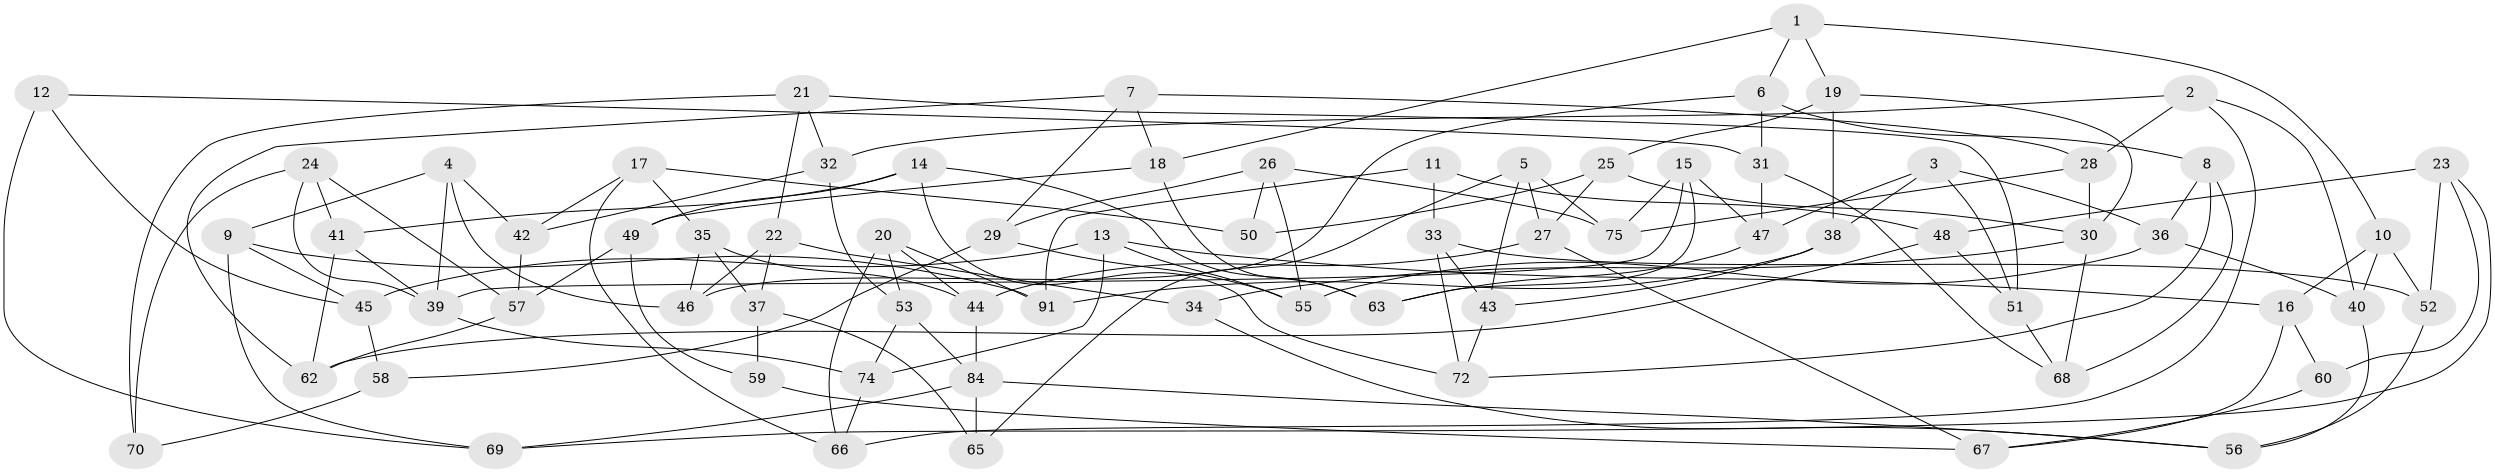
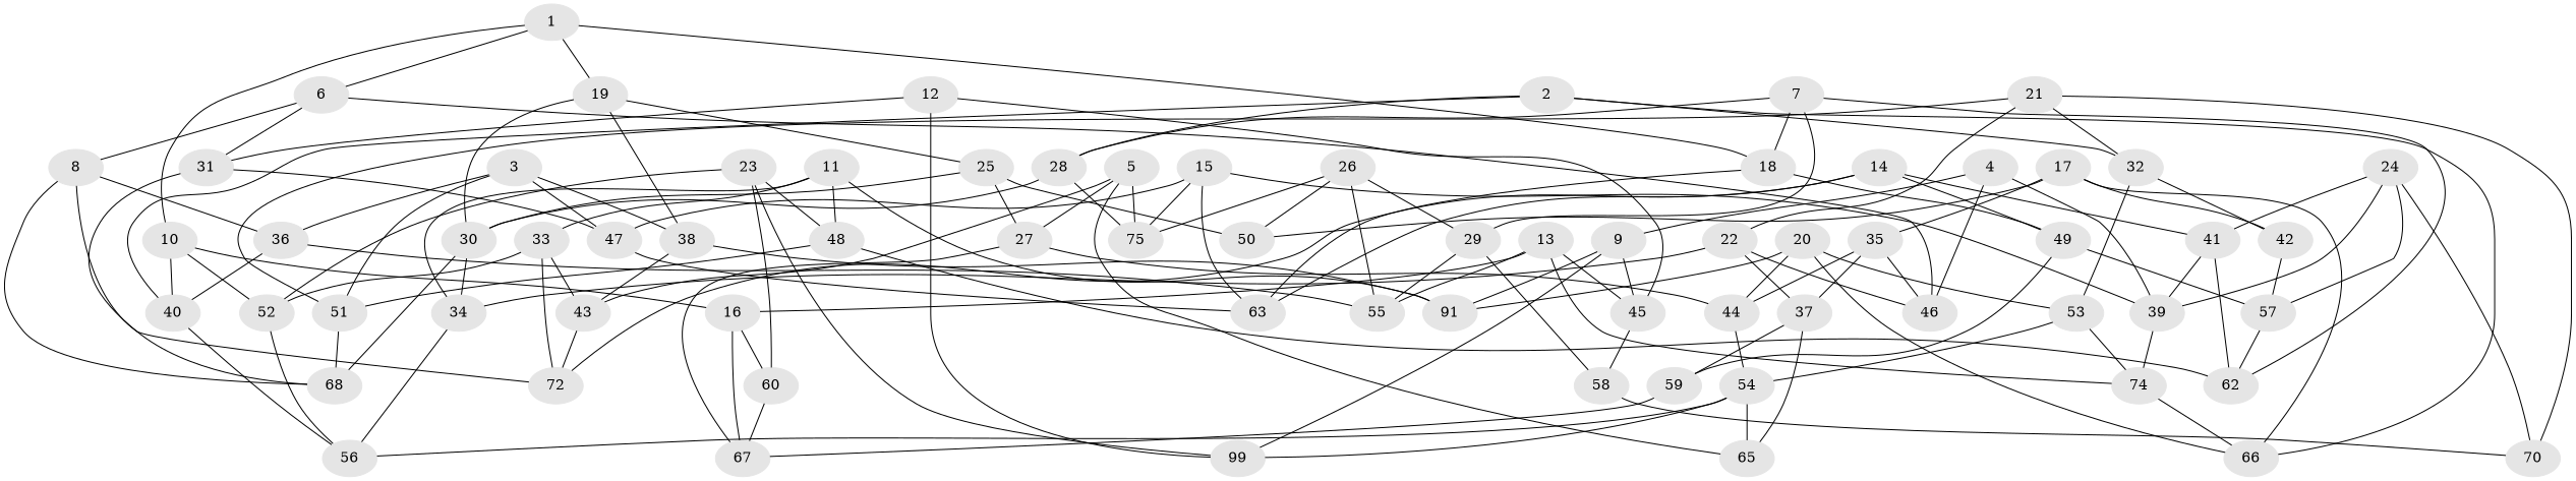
  graph {
    node [color=gray90 style=filled]
    1
    6
    10
    18
    19
    46
    8
    31
    40
    16
    52
    49
    63
    38
    25
    30
    2
    28
    32
    66
    n21 [label=75]
    42
    53
    56
    3
    36
    47
    51
    55
    43
    n31 [label=91]
    68
    4
    9
    39
    45
-   69
+   69 [label=99]
    n38 [label=74]
    57
    5
    27
    65
    67
    44
    72
    7
    29
    62
    58
    60
    11
    33
    34
    48
    12
    13
    14
    41
    59
    15
    17
    35
    50
    37
    20
-   54 [label=84]
+   54
    21
    22
    70
    23
    24
    26
    1 -- 6
    1 -- 10
    1 -- 18
    1 -- 19
    6 -- 46
    6 -- 8
    6 -- 31
    10 -- 40
    10 -- 16
    10 -- 52
    18 -- 49
    18 -- 63
    19 -- 38
    19 -- 25
    19 -- 30
    8 -- 36
    8 -- 68
    8 -- 72
    31 -- 47
    31 -- 68
    40 -- 56
    16 -- 67
    16 -- 60
    52 -- 56
    49 -- 57
    49 -- 59
    38 -- 43
    38 -- n31
    25 -- 30
    25 -- 27
    25 -- 50
    30 -- 68
    30 -- 34
    2 -- 40
    2 -- 28
    2 -- 32
    2 -- 66
    28 -- 30
    28 -- n21
    32 -- 42
    32 -- 53
    42 -- 57
    53 -- n38
    53 -- 54
    3 -- 38
    3 -- 36
    3 -- 47
    3 -- 51
    36 -- 40
    36 -- 55
    47 -- 63
    51 -- 68
    43 -- 72
    4 -- 46
-   4 -- 42
    4 -- 9
    4 -- 39
    9 -- n31
    9 -- 45
    9 -- 69
    39 -- n38
    45 -- 58
    n38 -- 66
    57 -- 62
    5 -- n21
    5 -- 43
    5 -- 27
    5 -- 65
    27 -- 67
    27 -- 44
    44 -- 54
    7 -- 18
    7 -- 28
    7 -- 29
    7 -- 62
    29 -- 55
    29 -- 58
    58 -- 70
    60 -- 67
    11 -- n31
    11 -- 33
+   11 -- 34
    11 -- 48
    33 -- 52
    33 -- 43
    33 -- 72
    34 -- 56
    48 -- 51
    48 -- 62
    12 -- 31
    12 -- 45
    12 -- 69
    13 -- 16
    13 -- 55
    13 -- 45
    13 -- n38
    14 -- 49
    14 -- 63
    14 -- 72
    14 -- 41
    41 -- 39
    41 -- 62
    59 -- 67
    15 -- 63
    15 -- n21
    15 -- 47
    15 -- 39
    17 -- 66
    17 -- 42
    17 -- 35
    17 -- 50
    35 -- 46
    35 -- 44
    35 -- 37
    37 -- 65
    37 -- 59
    20 -- 66
    20 -- 53
    20 -- n31
    20 -- 44
    54 -- 56
    54 -- 69
    54 -- 65
    21 -- 32
    21 -- 51
    21 -- 22
    21 -- 70
    22 -- 46
    22 -- 34
    22 -- 37
    23 -- 52
    23 -- 69
    23 -- 60
    23 -- 48
    24 -- 39
    24 -- 57
    24 -- 41
    24 -- 70
    26 -- n21
    26 -- 55
    26 -- 29
    26 -- 50
  }
